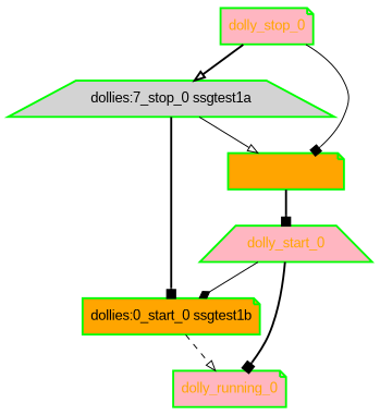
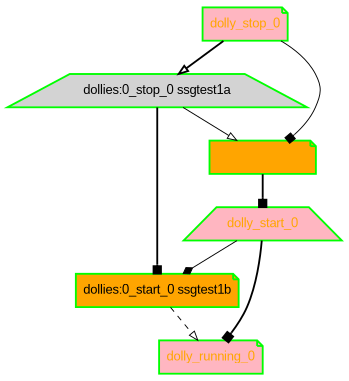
  digraph {
    fontname="Liberation Sans"
    node [color=green fontcolor=orange style="bold,filled" fillcolor=lightpink shape=note fontname="Liberation Sans"]
    edge [style=bold arrowhead=box fontname="Liberation Sans"]
    "dollies:0_start_0 ssgtest1b" [fontcolor=black fillcolor=orange]
    dolly_running_0
-   "dollies:0_stop_0 ssgtest1a" [fontcolor=black fillcolor=lightgrey shape=trapezium label="dollies:7_stop_0 ssgtest1a"]
+   "dollies:0_stop_0 ssgtest1a" [fontcolor=black fillcolor=lightgrey shape=trapezium]
    dolly_stopped_0 [fillcolor=orange]
    dolly_start_0 [shape=trapezium]
    dolly_stop_0
    "dollies:0_start_0 ssgtest1b" -> dolly_running_0 [style=dashed arrowhead=onormal]
    "dollies:0_stop_0 ssgtest1a" -> "dollies:0_start_0 ssgtest1b"
    "dollies:0_stop_0 ssgtest1a" -> dolly_stopped_0 [style=solid arrowhead=onormal]
    dolly_stopped_0 -> dolly_start_0
    dolly_start_0 -> "dollies:0_start_0 ssgtest1b" [style=solid arrowhead=diamond]
    dolly_start_0 -> dolly_running_0
    dolly_stop_0 -> "dollies:0_stop_0 ssgtest1a" [arrowhead=onormal]
    dolly_stop_0 -> dolly_stopped_0 [style=solid]
  }
